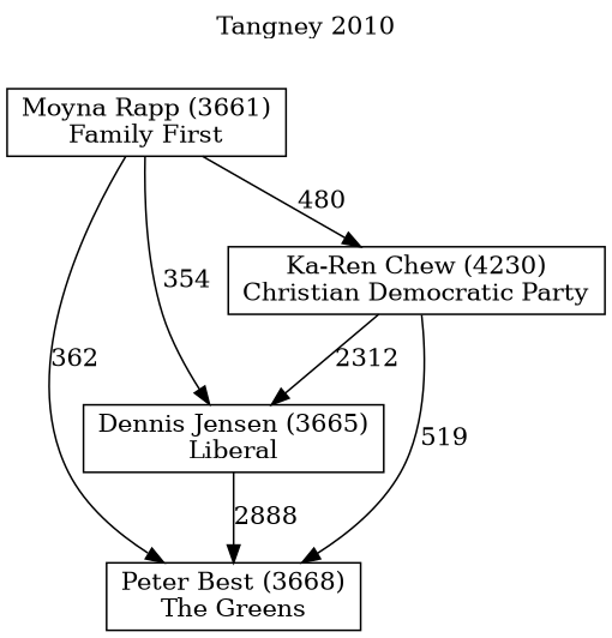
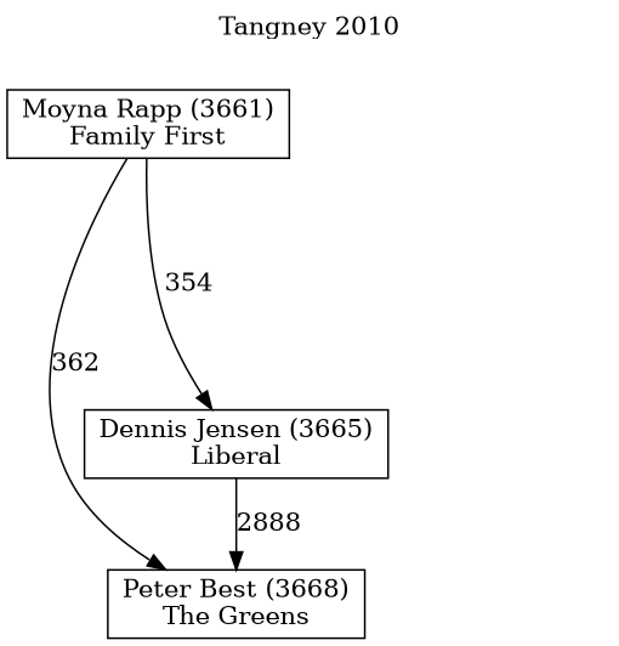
  digraph {
    label="Tangney 2010"
    labelloc=t
    mclimit=10
    node [shape=box]
    n1 [label="Dennis Jensen (3665)\nLiberal"]
    n2 [label="Peter Best (3668)\nThe Greens"]
-   n3 [label="Ka-Ren Chew (4230)\nChristian Democratic Party"]
    n4 [label="Moyna Rapp (3661)\nFamily First"]
    n1 -> n2 [label=2888]
-   n3 -> n1 [label=2312]
-   n3 -> n2 [label=519]
    n4 -> n1 [label=354]
    n4 -> n2 [label=362]
-   n4 -> n3 [label=480]
  }
